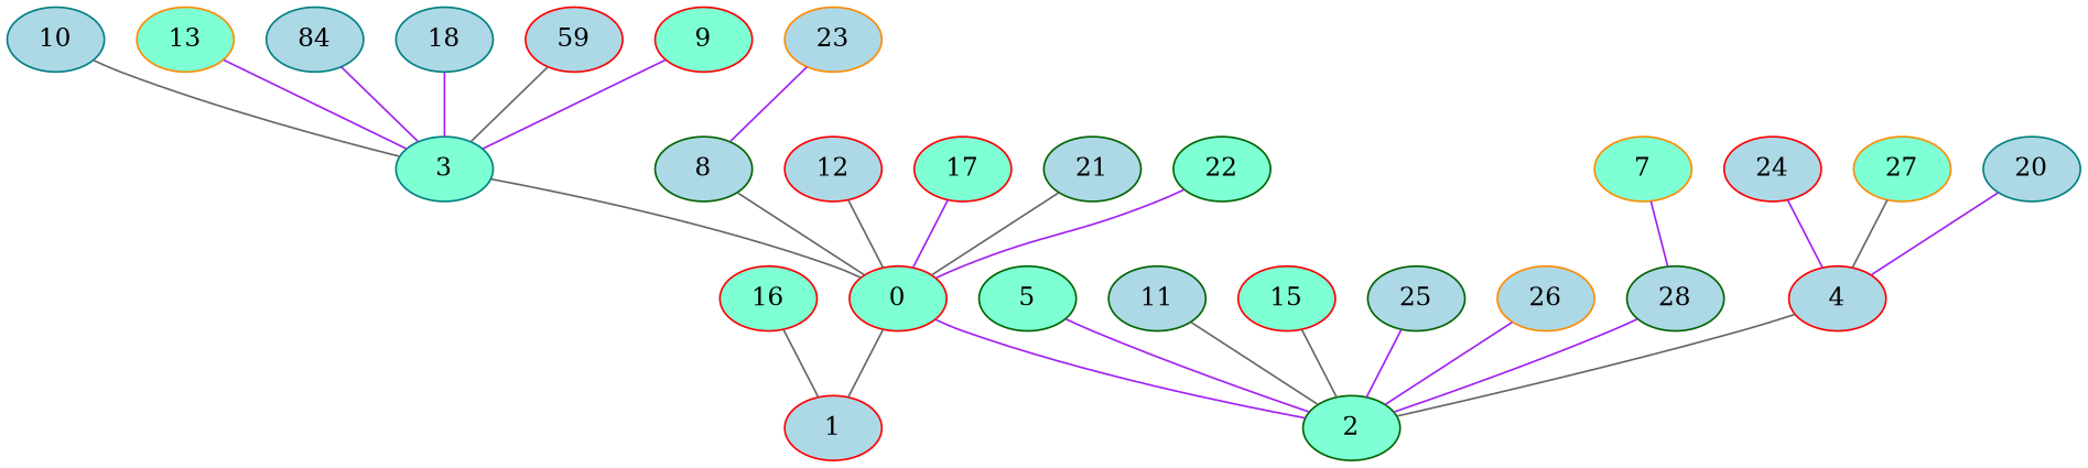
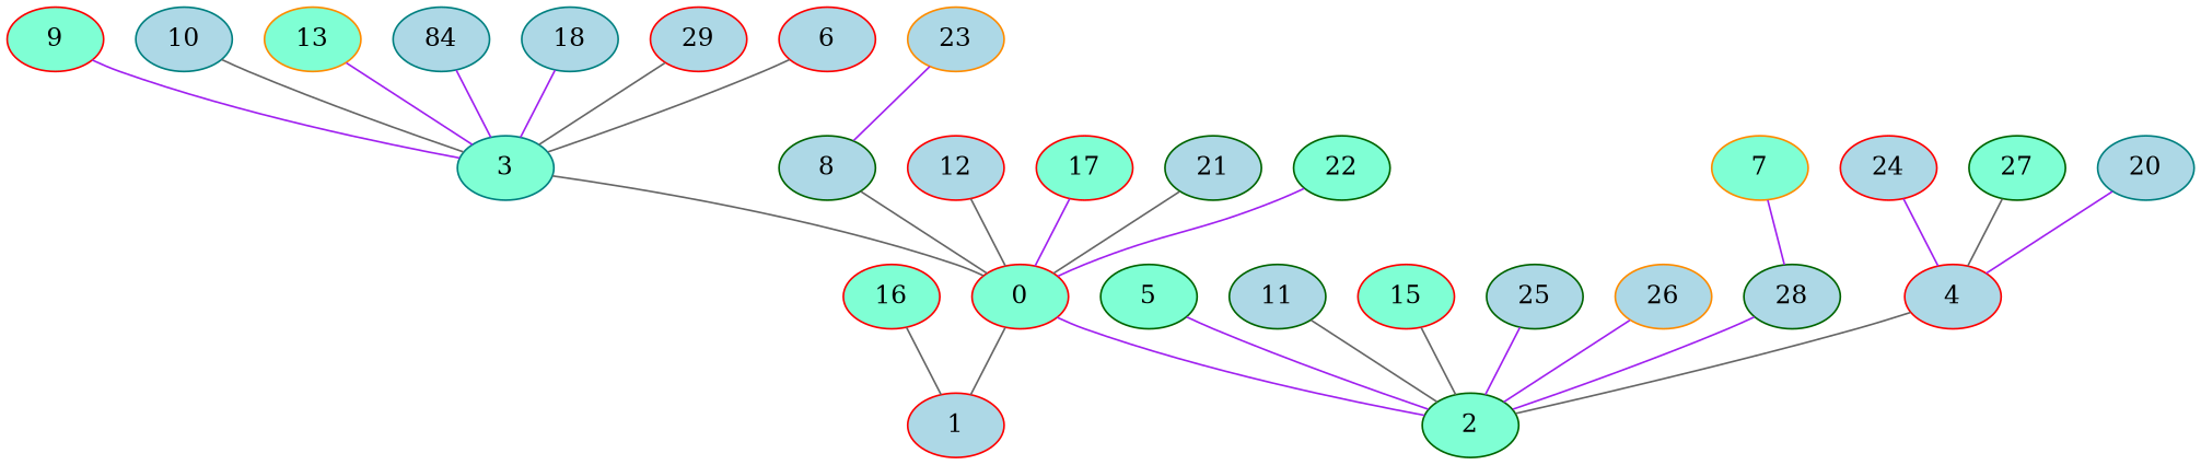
  graph {
    node [color=red fillcolor=lightblue style=filled]
    edge [color=purple]
    0 [fillcolor=aquamarine]
    1
    2 [color=darkgreen fillcolor=aquamarine]
    3 [color=teal fillcolor=aquamarine]
    7 [color=darkorange fillcolor=aquamarine]
    28 [color=darkgreen]
    8 [color=darkgreen]
    12
    16 [fillcolor=aquamarine]
    17 [fillcolor=aquamarine]
    21 [color=darkgreen]
    22 [color=darkgreen fillcolor=aquamarine]
    4
    5 [color=darkgreen fillcolor=aquamarine]
    11 [color=darkgreen]
    15 [fillcolor=aquamarine]
    25 [color=darkgreen]
    26 [color=darkorange]
+   6
    9 [fillcolor=aquamarine]
    10 [color=teal]
    13 [color=darkorange fillcolor=aquamarine]
    n23 [color=teal label=84]
    18 [color=teal]
-   29 [label=59]
+   29
    23 [color=darkorange]
    20 [color=teal]
    24
-   27 [color=darkorange fillcolor=aquamarine]
+   27 [color=darkgreen fillcolor=aquamarine]
    0 -- 1 [color=gray40]
    0 -- 2
    3 -- 0 [color=gray40]
    7 -- 28
    28 -- 2
    8 -- 0 [color=gray40]
    12 -- 0 [color=gray40]
    16 -- 1 [color=gray40]
    17 -- 0
    21 -- 0 [color=gray40]
    22 -- 0
    4 -- 2 [color=gray40]
    5 -- 2
    11 -- 2 [color=gray40]
    15 -- 2 [color=gray40]
    25 -- 2
    26 -- 2
+   6 -- 3 [color=gray40]
    9 -- 3
    10 -- 3 [color=gray40]
    13 -- 3
    n23 -- 3
    18 -- 3
    29 -- 3 [color=gray40]
    23 -- 8
    20 -- 4
    24 -- 4
    27 -- 4 [color=gray40]
  }
